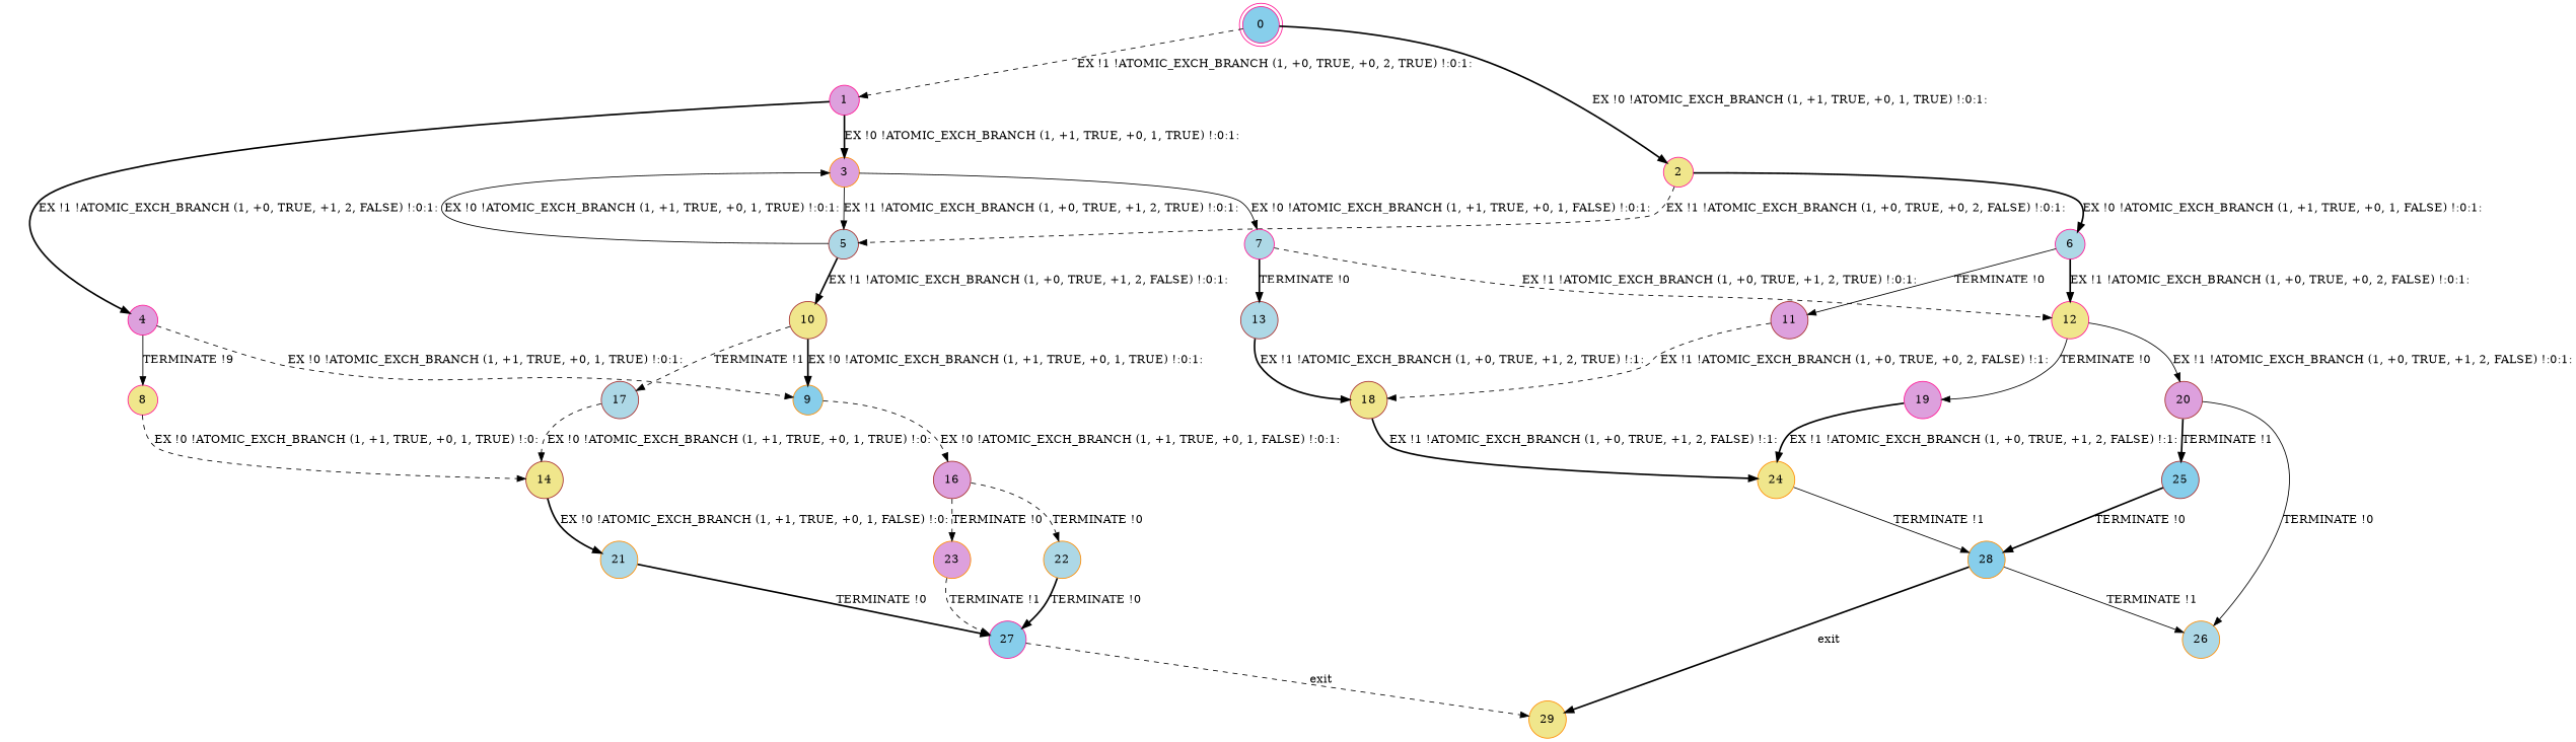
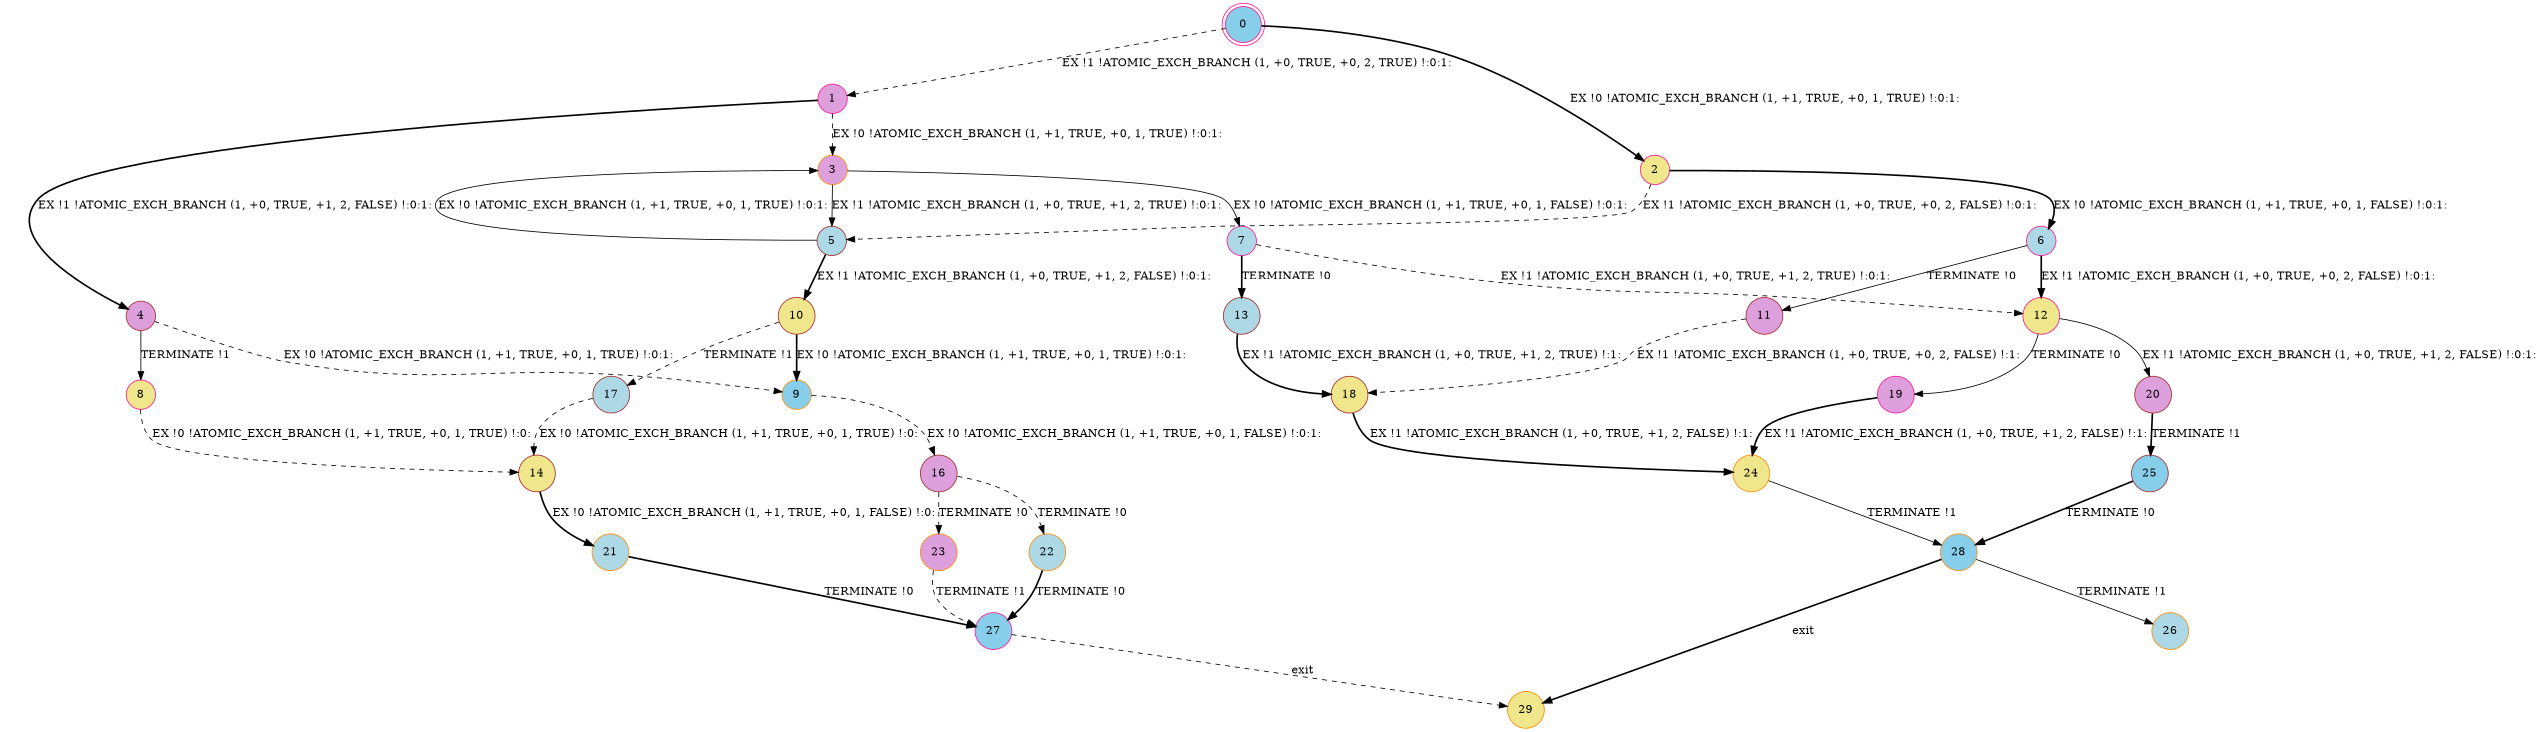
  digraph {
    node [color=deeppink fillcolor=plum shape=circle style=filled]
    edge [style=bold]
    0 [fillcolor=skyblue peripheries=2]
    1
    2 [fillcolor=khaki]
    3 [color=darkorange]
-   4
+   4 [color=brown]
    5 [color=brown fillcolor=lightblue]
    6 [fillcolor=lightblue]
    7 [fillcolor=lightblue]
    8 [fillcolor=khaki]
    9 [color=darkorange fillcolor=skyblue]
    10 [color=brown fillcolor=khaki]
    11 [color=brown]
    12 [fillcolor=khaki]
    13 [color=brown fillcolor=lightblue]
    14 [color=brown fillcolor=khaki]
    16 [color=brown]
    17 [color=brown fillcolor=lightblue]
    18 [color=brown fillcolor=khaki]
    19
    20 [color=brown]
    21 [color=darkorange fillcolor=lightblue]
    22 [color=darkorange fillcolor=lightblue]
    23 [color=darkorange]
    24 [color=darkorange fillcolor=khaki]
    25 [color=brown fillcolor=skyblue]
    26 [color=darkorange fillcolor=lightblue]
    27 [fillcolor=skyblue]
    28 [color=darkorange fillcolor=skyblue]
    29 [color=darkorange fillcolor=khaki]
    0 -> 1 [label="EX !1 !ATOMIC_EXCH_BRANCH (1, +0, TRUE, +0, 2, TRUE) !:0:1:" style=dashed]
    0 -> 2 [label="EX !0 !ATOMIC_EXCH_BRANCH (1, +1, TRUE, +0, 1, TRUE) !:0:1:"]
-   1 -> 3 [label="EX !0 !ATOMIC_EXCH_BRANCH (1, +1, TRUE, +0, 1, TRUE) !:0:1:"]
+   1 -> 3 [label="EX !0 !ATOMIC_EXCH_BRANCH (1, +1, TRUE, +0, 1, TRUE) !:0:1:" style=dashed]
    1 -> 4 [label="EX !1 !ATOMIC_EXCH_BRANCH (1, +0, TRUE, +1, 2, FALSE) !:0:1:"]
    2 -> 5 [label="EX !1 !ATOMIC_EXCH_BRANCH (1, +0, TRUE, +0, 2, FALSE) !:0:1:" style=dashed]
    2 -> 6 [label="EX !0 !ATOMIC_EXCH_BRANCH (1, +1, TRUE, +0, 1, FALSE) !:0:1:"]
    3 -> 5 [label="EX !1 !ATOMIC_EXCH_BRANCH (1, +0, TRUE, +1, 2, TRUE) !:0:1:" style=solid]
    3 -> 7 [label="EX !0 !ATOMIC_EXCH_BRANCH (1, +1, TRUE, +0, 1, FALSE) !:0:1:" style=solid]
-   4 -> 8 [label="TERMINATE !9" style=solid]
+   4 -> 8 [label="TERMINATE !1" style=solid]
    4 -> 9 [label="EX !0 !ATOMIC_EXCH_BRANCH (1, +1, TRUE, +0, 1, TRUE) !:0:1:" style=dashed]
    5 -> 3 [label="EX !0 !ATOMIC_EXCH_BRANCH (1, +1, TRUE, +0, 1, TRUE) !:0:1:" style=solid]
    5 -> 10 [label="EX !1 !ATOMIC_EXCH_BRANCH (1, +0, TRUE, +1, 2, FALSE) !:0:1:"]
    6 -> 11 [label="TERMINATE !0" style=solid]
    6 -> 12 [label="EX !1 !ATOMIC_EXCH_BRANCH (1, +0, TRUE, +0, 2, FALSE) !:0:1:"]
    7 -> 12 [label="EX !1 !ATOMIC_EXCH_BRANCH (1, +0, TRUE, +1, 2, TRUE) !:0:1:" style=dashed]
    7 -> 13 [label="TERMINATE !0"]
    8 -> 14 [label="EX !0 !ATOMIC_EXCH_BRANCH (1, +1, TRUE, +0, 1, TRUE) !:0:" style=dashed]
    9 -> 16 [label="EX !0 !ATOMIC_EXCH_BRANCH (1, +1, TRUE, +0, 1, FALSE) !:0:1:" style=dashed]
    10 -> 9 [label="EX !0 !ATOMIC_EXCH_BRANCH (1, +1, TRUE, +0, 1, TRUE) !:0:1:"]
    10 -> 17 [label="TERMINATE !1" style=dashed]
    11 -> 18 [label="EX !1 !ATOMIC_EXCH_BRANCH (1, +0, TRUE, +0, 2, FALSE) !:1:" style=dashed]
    12 -> 19 [label="TERMINATE !0" style=solid]
    12 -> 20 [label="EX !1 !ATOMIC_EXCH_BRANCH (1, +0, TRUE, +1, 2, FALSE) !:0:1:" style=solid]
    13 -> 18 [label="EX !1 !ATOMIC_EXCH_BRANCH (1, +0, TRUE, +1, 2, TRUE) !:1:"]
    14 -> 21 [label="EX !0 !ATOMIC_EXCH_BRANCH (1, +1, TRUE, +0, 1, FALSE) !:0:"]
    16 -> 22 [label="TERMINATE !0" style=dashed]
    16 -> 23 [label="TERMINATE !0" style=dashed]
    17 -> 14 [label="EX !0 !ATOMIC_EXCH_BRANCH (1, +1, TRUE, +0, 1, TRUE) !:0:" style=dashed]
    18 -> 24 [label="EX !1 !ATOMIC_EXCH_BRANCH (1, +0, TRUE, +1, 2, FALSE) !:1:"]
    19 -> 24 [label="EX !1 !ATOMIC_EXCH_BRANCH (1, +0, TRUE, +1, 2, FALSE) !:1:"]
    20 -> 25 [label="TERMINATE !1"]
-   20 -> 26 [label="TERMINATE !0" style=solid]
    21 -> 27 [label="TERMINATE !0"]
    22 -> 27 [label="TERMINATE !0"]
    23 -> 27 [label="TERMINATE !1" style=dashed]
    24 -> 28 [label="TERMINATE !1" style=solid]
    25 -> 28 [label="TERMINATE !0"]
    27 -> 29 [label=exit style=dashed]
    28 -> 26 [label="TERMINATE !1" style=solid]
    28 -> 29 [label=exit]
  }
